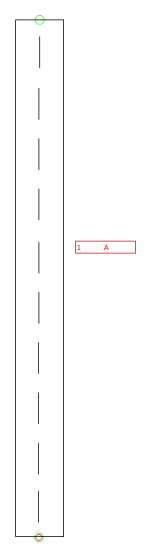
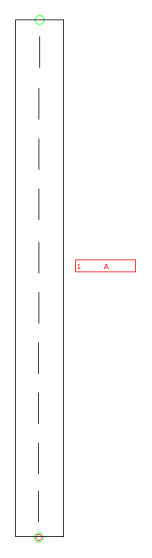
  <mxCell id="0" />
  <mxCell id="1" value="Connection" style="" parent="0" />
  <mxCell id="2" value="Connection" style="vsdxID=1407;fillColor=none;gradientColor=none;shape=stencil(rVFbDsIgEDwNnyQU4glqvcfGblsilmZBS28vZGMsxg9j/JvZmX1kR5g2TLCg0CpE8hdcbR8nYY5CaztPSDZmJEwnTDt4wpH8be6ZL1CcBV39vUxI3KdKh1YbswPTEzuBzlmiVGmKau9zUKM+jlJJQrJBko8QrZ+rrQ5oRJnXyMHBWElhRVx25ebnw/5zVvPFWRm83jxY5zilvf4eSy5xpKZ7AA==);strokeColor=#00ff00;strokeWidth=1;points=[[0.5,0.5,0,0,0]];labelBackgroundColor=none;rounded=0;html=1;whiteSpace=wrap;aspect=fixed;noLabel=1;snapToPoint=1;container=0;fontSize=16;" parent="1" vertex="1"><mxGeometry x="45" y="710" width="12" height="12" as="geometry" /></mxCell>
  <mxCell id="3" value="Connection" style="vsdxID=1407;fillColor=none;gradientColor=none;shape=stencil(rVFbDsIgEDwNnyQU4glqvcfGblsilmZBS28vZGMsxg9j/JvZmX1kR5g2TLCg0CpE8hdcbR8nYY5CaztPSDZmJEwnTDt4wpH8be6ZL1CcBV39vUxI3KdKh1YbswPTEzuBzlmiVGmKau9zUKM+jlJJQrJBko8QrZ+rrQ5oRJnXyMHBWElhRVx25ebnw/5zVvPFWRm83jxY5zilvf4eSy5xpKZ7AA==);strokeColor=#00ff00;strokeWidth=1;points=[[0.5,0.5,0,0,0]];labelBackgroundColor=none;rounded=0;html=1;whiteSpace=wrap;aspect=fixed;noLabel=1;snapToPoint=1;container=0;fontSize=16;" parent="1" vertex="1"><mxGeometry x="46" y="20" width="12" height="12" as="geometry" /></mxCell>
  <mxCell id="4" value="Label" style="" parent="0" />
- <mxCell id="5" value="1&amp;nbsp; &amp;nbsp; &amp;nbsp; &amp;nbsp; &amp;nbsp; &amp;nbsp;A" style="rounded=0;whiteSpace=wrap;html=1;fillColor=none;strokeColor=#FF0000;fontColor=#FF0000;fontSize=10;align=left;" parent="4" vertex="1"><mxGeometry x="100" y="321" width="80" height="16" as="geometry" /></mxCell>
+ <mxCell id="5" value="1&amp;nbsp; &amp;nbsp; &amp;nbsp; &amp;nbsp; &amp;nbsp; &amp;nbsp;A" style="rounded=0;whiteSpace=wrap;html=1;fillColor=none;strokeColor=#FF0000;fontColor=#FF0000;fontSize=10;align=left;" parent="4" vertex="1"><mxGeometry x="100" y="346" width="80" height="16" as="geometry" /></mxCell>
  <mxCell id="6" value="Origo" style="" parent="0" />
  <mxCell id="7" value="origo" style="vsdxID=1407;fillColor=none;gradientColor=none;shape=stencil(rVFbDsIgEDwNnyQU4glqvcfGblsilmZBS28vZGMsxg9j/JvZmX1kR5g2TLCg0CpE8hdcbR8nYY5CaztPSDZmJEwnTDt4wpH8be6ZL1CcBV39vUxI3KdKh1YbswPTEzuBzlmiVGmKau9zUKM+jlJJQrJBko8QrZ+rrQ5oRJnXyMHBWElhRVx25ebnw/5zVvPFWRm83jxY5zilvf4eSy5xpKZ7AA==);strokeColor=#ff0000;strokeWidth=1;points=[[0.5,0.5,0,0,0]];labelBackgroundColor=none;rounded=0;html=1;whiteSpace=wrap;aspect=fixed;noLabel=1;snapToPoint=1;" parent="6" vertex="1"><mxGeometry x="47" y="712" width="8" height="8" as="geometry" /></mxCell>
  <mxCell id="8" value="Symbol" style="" parent="0" />
  <mxCell id="9" value="" style="rounded=0;whiteSpace=wrap;html=1;fillColor=none;" parent="8" vertex="1"><mxGeometry x="20" y="26" width="64" height="689" as="geometry" /></mxCell>
  <mxCell id="10" value="" style="endArrow=none;html=1;rounded=0;jumpSize=14;entryX=0.5;entryY=0.032;entryDx=0;entryDy=0;entryPerimeter=0;exitX=0.5;exitY=0.093;exitDx=0;exitDy=0;exitPerimeter=0;" parent="8" source="9" target="9" edge="1"><mxGeometry width="50" height="50" relative="1" as="geometry"><mxPoint x="321" y="264" as="sourcePoint" /><mxPoint x="371" y="214" as="targetPoint" /></mxGeometry></mxCell>
  <mxCell id="11" value="" style="endArrow=none;html=1;rounded=0;jumpSize=14;entryX=0.5;entryY=0.032;entryDx=0;entryDy=0;entryPerimeter=0;exitX=0.5;exitY=0.093;exitDx=0;exitDy=0;exitPerimeter=0;" parent="8" edge="1"><mxGeometry width="50" height="50" relative="1" as="geometry"><mxPoint x="51" y="158.984" as="sourcePoint" /><mxPoint x="51" y="117.016" as="targetPoint" /></mxGeometry></mxCell>
  <mxCell id="12" value="" style="endArrow=none;html=1;rounded=0;jumpSize=14;entryX=0.5;entryY=0.032;entryDx=0;entryDy=0;entryPerimeter=0;exitX=0.5;exitY=0.093;exitDx=0;exitDy=0;exitPerimeter=0;" parent="8" edge="1"><mxGeometry width="50" height="50" relative="1" as="geometry"><mxPoint x="51" y="225.984" as="sourcePoint" /><mxPoint x="51" y="184.016" as="targetPoint" /></mxGeometry></mxCell>
  <mxCell id="13" value="" style="endArrow=none;html=1;rounded=0;jumpSize=14;entryX=0.5;entryY=0.032;entryDx=0;entryDy=0;entryPerimeter=0;exitX=0.5;exitY=0.093;exitDx=0;exitDy=0;exitPerimeter=0;" parent="8" edge="1"><mxGeometry width="50" height="50" relative="1" as="geometry"><mxPoint x="51" y="292.984" as="sourcePoint" /><mxPoint x="51" y="251.016" as="targetPoint" /></mxGeometry></mxCell>
  <mxCell id="14" value="" style="endArrow=none;html=1;rounded=0;jumpSize=14;entryX=0.5;entryY=0.032;entryDx=0;entryDy=0;entryPerimeter=0;exitX=0.5;exitY=0.093;exitDx=0;exitDy=0;exitPerimeter=0;" parent="8" edge="1"><mxGeometry width="50" height="50" relative="1" as="geometry"><mxPoint x="51" y="363.984" as="sourcePoint" /><mxPoint x="51" y="322.016" as="targetPoint" /></mxGeometry></mxCell>
  <mxCell id="15" value="" style="endArrow=none;html=1;rounded=0;jumpSize=14;entryX=0.5;entryY=0.032;entryDx=0;entryDy=0;entryPerimeter=0;exitX=0.5;exitY=0.093;exitDx=0;exitDy=0;exitPerimeter=0;" parent="8" edge="1"><mxGeometry width="50" height="50" relative="1" as="geometry"><mxPoint x="51" y="430.984" as="sourcePoint" /><mxPoint x="51" y="389.016" as="targetPoint" /></mxGeometry></mxCell>
  <mxCell id="16" value="" style="endArrow=none;html=1;rounded=0;jumpSize=14;entryX=0.5;entryY=0.032;entryDx=0;entryDy=0;entryPerimeter=0;exitX=0.5;exitY=0.093;exitDx=0;exitDy=0;exitPerimeter=0;" parent="8" edge="1"><mxGeometry width="50" height="50" relative="1" as="geometry"><mxPoint x="50.5" y="695.964" as="sourcePoint" /><mxPoint x="50.5" y="653.996" as="targetPoint" /></mxGeometry></mxCell>
  <mxCell id="17" value="" style="endArrow=none;html=1;rounded=0;jumpSize=14;entryX=0.5;entryY=0.032;entryDx=0;entryDy=0;entryPerimeter=0;exitX=0.5;exitY=0.093;exitDx=0;exitDy=0;exitPerimeter=0;" parent="8" edge="1"><mxGeometry width="50" height="50" relative="1" as="geometry"><mxPoint x="50.5" y="631.964" as="sourcePoint" /><mxPoint x="50.5" y="589.996" as="targetPoint" /></mxGeometry></mxCell>
  <mxCell id="18" value="" style="endArrow=none;html=1;rounded=0;jumpSize=14;entryX=0.5;entryY=0.032;entryDx=0;entryDy=0;entryPerimeter=0;exitX=0.5;exitY=0.093;exitDx=0;exitDy=0;exitPerimeter=0;" parent="8" edge="1"><mxGeometry width="50" height="50" relative="1" as="geometry"><mxPoint x="50.5" y="564.964" as="sourcePoint" /><mxPoint x="50.5" y="522.996" as="targetPoint" /></mxGeometry></mxCell>
  <mxCell id="19" value="" style="endArrow=none;html=1;rounded=0;jumpSize=14;entryX=0.5;entryY=0.032;entryDx=0;entryDy=0;entryPerimeter=0;exitX=0.5;exitY=0.093;exitDx=0;exitDy=0;exitPerimeter=0;" parent="8" edge="1"><mxGeometry width="50" height="50" relative="1" as="geometry"><mxPoint x="50.5" y="497.964" as="sourcePoint" /><mxPoint x="50.5" y="455.996" as="targetPoint" /></mxGeometry></mxCell>
